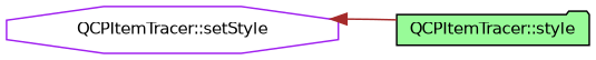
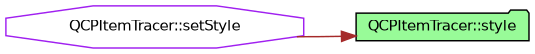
  digraph {
    rankdir=RL
    node [fontname=Helvetica fontsize=10 style=filled]
    n1 [color=black fillcolor=palegreen fontcolor=black height=0.2 label="QCPItemTracer::style" shape=folder width=0.4]
    n2 [color=purple fillcolor=white height=0.2 label="QCPItemTracer::setStyle" shape=octagon width=0.4]
-   n2 -> n1 [color=brown dir=back fontname=Helvetica fontsize=10 labelfontname=Helvetica labelfontsize=10 style=solid]
+   n1 -> n2 [color=brown dir=back fontname=Helvetica fontsize=10 labelfontname=Helvetica labelfontsize=10 style=solid]
  }
